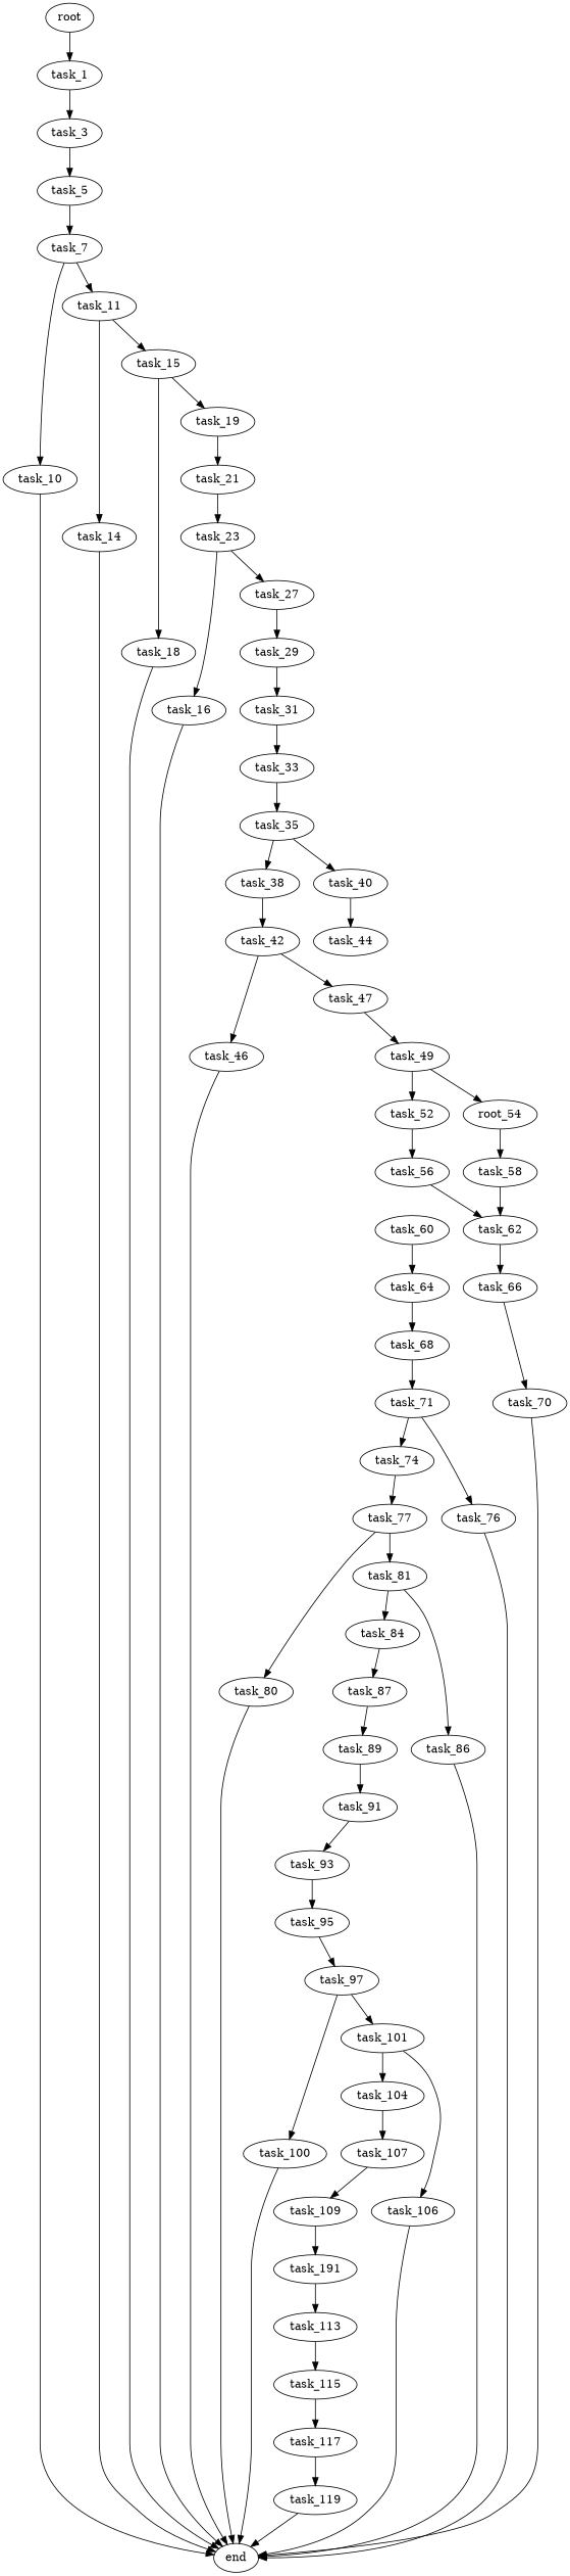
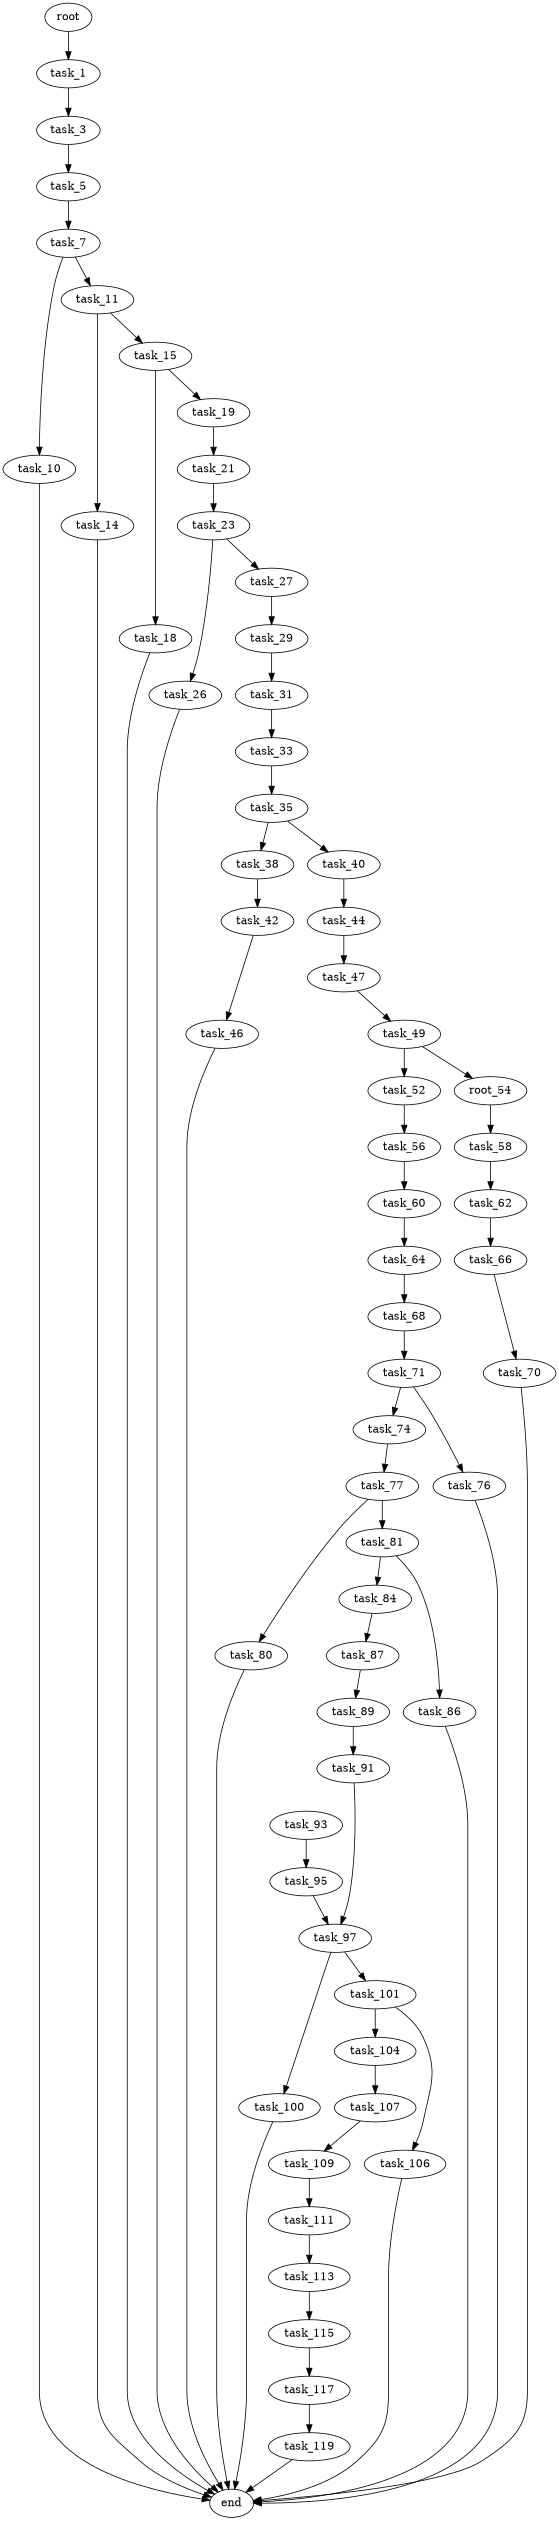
  digraph {
    root
    task_1
    task_3
    task_5
    task_7
    task_10
    task_11
    end
    task_14
    task_15
    task_18
    task_19
    task_21
    task_23
-   task_26 [label=task_16]
+   task_26
    task_27
    task_29
    task_31
    task_33
    task_35
    task_38
    task_40
    task_42
    task_44
    task_46
    task_47
    task_49
    task_52
    n29 [label=root_54]
    task_56
    task_58
    task_60
    task_62
    task_64
    task_66
    task_68
    task_70
    task_71
    task_74
    task_76
    task_77
    task_80
    task_81
    task_84
    task_86
    task_87
    task_89
    task_91
    task_93
    task_95
    task_97
    task_100
    task_101
    task_104
    task_106
    task_107
    task_109
-   task_111 [label=task_191]
+   task_111
    task_113
    task_115
    task_117
    task_119
    root -> task_1
    task_1 -> task_3
    task_3 -> task_5
    task_5 -> task_7
    task_7 -> task_10
    task_7 -> task_11
    task_10 -> end
    task_11 -> task_14
    task_11 -> task_15
    task_14 -> end
    task_15 -> task_18
    task_15 -> task_19
    task_18 -> end
    task_19 -> task_21
    task_21 -> task_23
    task_23 -> task_26
    task_23 -> task_27
    task_26 -> end
    task_27 -> task_29
    task_29 -> task_31
    task_31 -> task_33
    task_33 -> task_35
    task_35 -> task_38
    task_35 -> task_40
    task_38 -> task_42
    task_40 -> task_44
    task_42 -> task_46
-   task_42 -> task_47
+   task_44 -> task_47
    task_46 -> end
    task_47 -> task_49
    task_49 -> task_52
    task_49 -> n29
    task_52 -> task_56
    n29 -> task_58
-   task_56 -> task_62
+   task_56 -> task_60
    task_58 -> task_62
    task_60 -> task_64
    task_62 -> task_66
    task_64 -> task_68
    task_66 -> task_70
    task_68 -> task_71
    task_70 -> end
    task_71 -> task_74
    task_71 -> task_76
    task_74 -> task_77
    task_76 -> end
    task_77 -> task_80
    task_77 -> task_81
    task_80 -> end
    task_81 -> task_84
    task_81 -> task_86
    task_84 -> task_87
    task_86 -> end
    task_87 -> task_89
    task_89 -> task_91
-   task_91 -> task_93
+   task_91 -> task_97
    task_93 -> task_95
    task_95 -> task_97
    task_97 -> task_100
    task_97 -> task_101
    task_100 -> end
    task_101 -> task_104
    task_101 -> task_106
    task_104 -> task_107
    task_106 -> end
    task_107 -> task_109
    task_109 -> task_111
    task_111 -> task_113
    task_113 -> task_115
    task_115 -> task_117
    task_117 -> task_119
    task_119 -> end
  }
